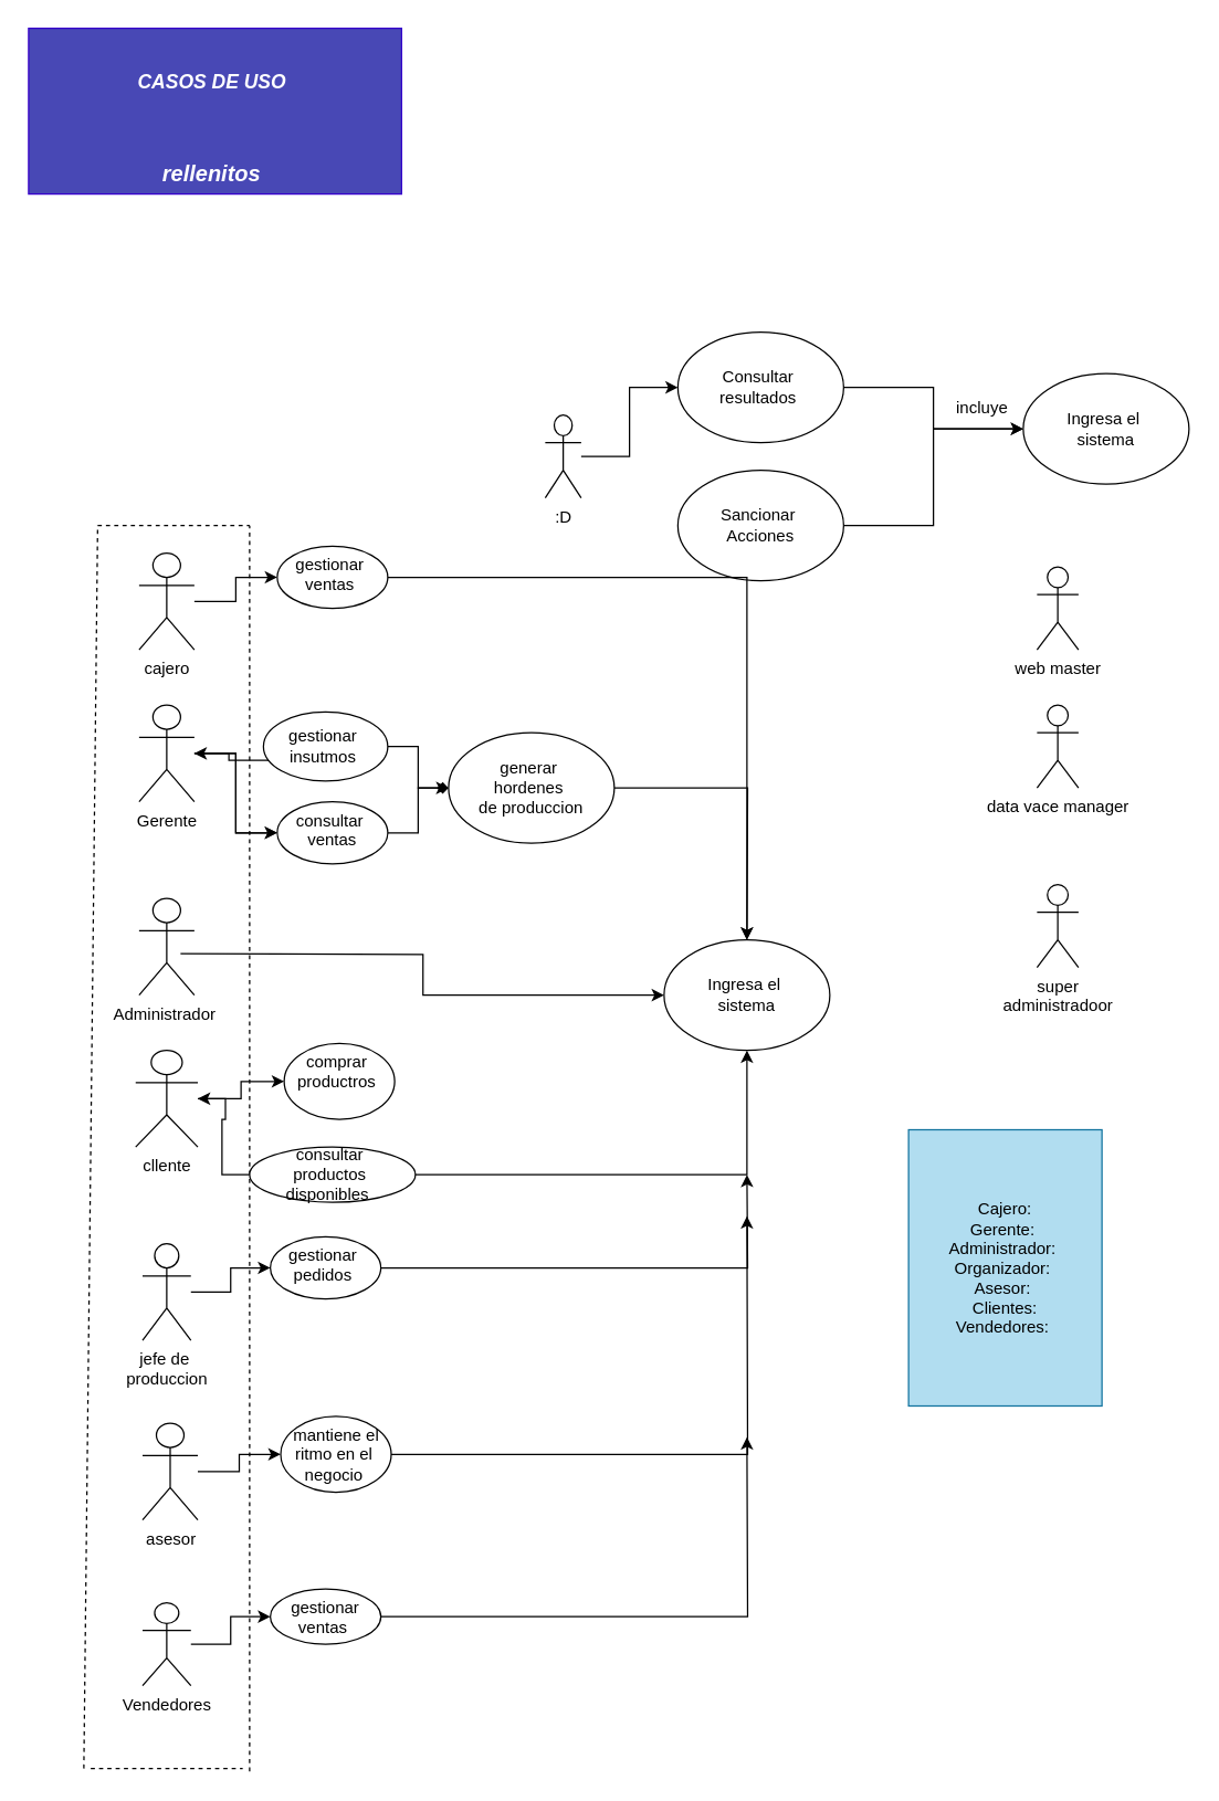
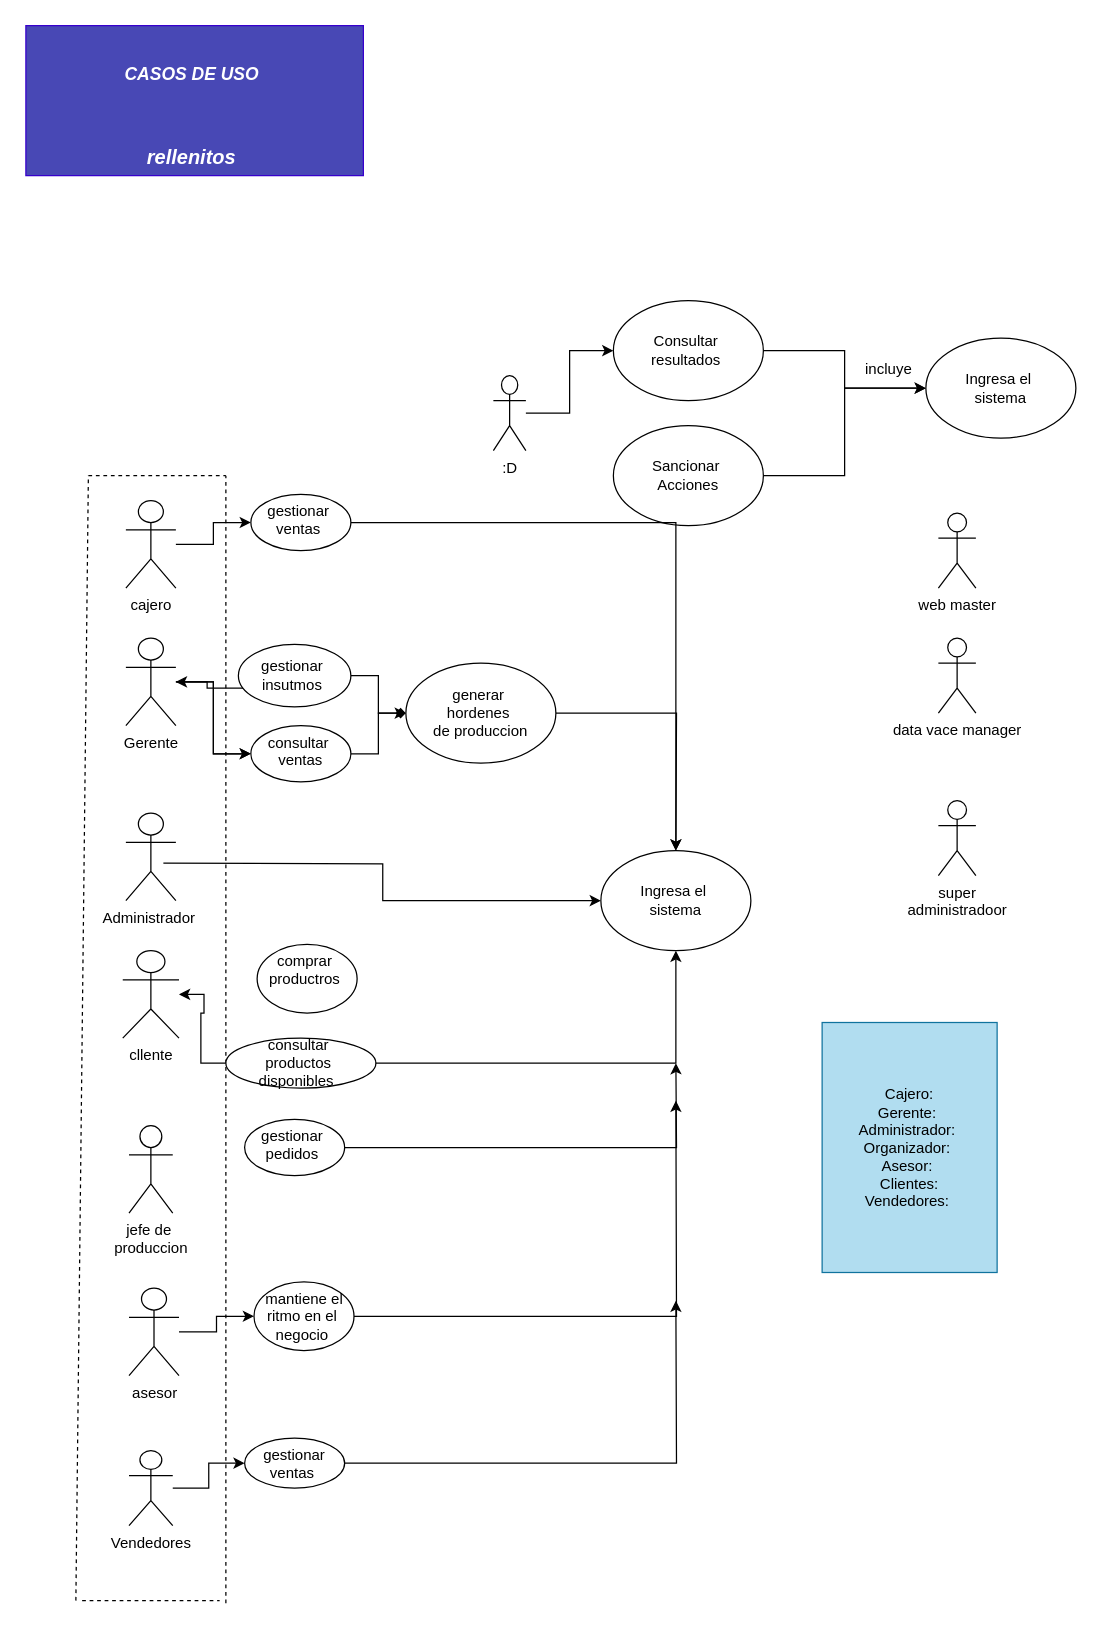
  <mxCell id="0" />
  <mxCell id="1" parent="0" />
  <mxCell id="2" value="&lt;h1&gt;&lt;b&gt;&lt;i&gt;&lt;font style=&quot;font-size: 14px;&quot;&gt;CASOS DE USO&amp;nbsp;&lt;/font&gt;&lt;/i&gt;&lt;/b&gt;&lt;/h1&gt;&lt;br&gt;&lt;br&gt;&lt;div style=&quot;&quot;&gt;&lt;b&gt;&lt;font style=&quot;font-size: 16px;&quot;&gt;&lt;i&gt;rellenitos&amp;nbsp;&lt;/i&gt;&lt;/font&gt;&lt;/b&gt;&lt;/div&gt;" style="rounded=0;whiteSpace=wrap;html=1;fillColor=#4848B5;strokeColor=#3700CC;fontColor=#ffffff;shadow=0;glass=0;" parent="1" vertex="1"><mxGeometry x="20" y="20" width="270" height="120" as="geometry" /></mxCell>
  <mxCell id="3" value="" style="edgeStyle=orthogonalEdgeStyle;rounded=0;orthogonalLoop=1;jettySize=auto;html=1;" parent="1" source="5" target="37" edge="1"><mxGeometry relative="1" as="geometry" /></mxCell>
  <mxCell id="4" value="" style="edgeStyle=orthogonalEdgeStyle;rounded=0;orthogonalLoop=1;jettySize=auto;html=1;" parent="1" source="5" target="37" edge="1"><mxGeometry relative="1" as="geometry" /></mxCell>
  <mxCell id="5" value="Gerente" style="shape=umlActor;verticalLabelPosition=bottom;verticalAlign=top;html=1;outlineConnect=0;" parent="1" vertex="1"><mxGeometry x="100" y="510" width="40" height="70" as="geometry" /></mxCell>
  <mxCell id="6" style="edgeStyle=orthogonalEdgeStyle;rounded=0;orthogonalLoop=1;jettySize=auto;html=1;exitX=1;exitY=0.333;exitDx=0;exitDy=0;exitPerimeter=0;" parent="1" target="54" edge="1"><mxGeometry relative="1" as="geometry"><mxPoint x="130" y="690.033" as="sourcePoint" /><mxPoint x="470" y="736.7" as="targetPoint" /></mxGeometry></mxCell>
  <mxCell id="7" value="Administrador&amp;nbsp;" style="shape=umlActor;verticalLabelPosition=bottom;verticalAlign=top;html=1;outlineConnect=0;" parent="1" vertex="1"><mxGeometry x="100" y="650" width="40" height="70" as="geometry" /></mxCell>
  <mxCell id="8" value="" style="edgeStyle=orthogonalEdgeStyle;rounded=0;orthogonalLoop=1;jettySize=auto;html=1;" parent="1" source="9" target="35" edge="1"><mxGeometry relative="1" as="geometry" /></mxCell>
  <mxCell id="9" value="cajero" style="shape=umlActor;verticalLabelPosition=bottom;verticalAlign=top;html=1;outlineConnect=0;" parent="1" vertex="1"><mxGeometry x="100" y="400" width="40" height="70" as="geometry" /></mxCell>
- <mxCell id="10" value="" style="edgeStyle=orthogonalEdgeStyle;rounded=0;orthogonalLoop=1;jettySize=auto;html=1;" parent="1" source="11" target="43" edge="1"><mxGeometry relative="1" as="geometry" /></mxCell>
  <mxCell id="11" value="cllente" style="shape=umlActor;verticalLabelPosition=bottom;verticalAlign=top;html=1;outlineConnect=0;" parent="1" vertex="1"><mxGeometry x="97.5" y="760" width="45" height="70" as="geometry" /></mxCell>
  <mxCell id="12" value="Cajero:&lt;br&gt;Gerente:&amp;nbsp;&lt;br&gt;Administrador:&amp;nbsp;&lt;br&gt;Organizador:&amp;nbsp;&lt;br&gt;Asesor:&amp;nbsp;&lt;br&gt;Clientes:&lt;br&gt;Vendedores:&amp;nbsp;" style="rounded=0;whiteSpace=wrap;html=1;fillColor=#b1ddf0;strokeColor=#10739e;" parent="1" vertex="1"><mxGeometry x="657" y="817.5" width="140" height="200" as="geometry" /></mxCell>
  <mxCell id="13" style="edgeStyle=orthogonalEdgeStyle;rounded=0;orthogonalLoop=1;jettySize=auto;html=1;" parent="1" source="14" target="16" edge="1"><mxGeometry relative="1" as="geometry" /></mxCell>
  <mxCell id="14" value=":D" style="shape=umlActor;verticalLabelPosition=bottom;verticalAlign=top;html=1;outlineConnect=0;" parent="1" vertex="1"><mxGeometry x="394" y="300" width="26" height="60" as="geometry" /></mxCell>
  <mxCell id="15" style="edgeStyle=orthogonalEdgeStyle;rounded=0;orthogonalLoop=1;jettySize=auto;html=1;" parent="1" source="16" target="23" edge="1"><mxGeometry relative="1" as="geometry" /></mxCell>
  <mxCell id="16" value="Consultar&amp;nbsp;&lt;br&gt;resultados&amp;nbsp;" style="ellipse;whiteSpace=wrap;html=1;" parent="1" vertex="1"><mxGeometry x="490" width="120" height="80" as="geometry" y="240" /></mxCell>
  <mxCell id="17" style="edgeStyle=orthogonalEdgeStyle;rounded=0;orthogonalLoop=1;jettySize=auto;html=1;" parent="1" source="18" target="23" edge="1"><mxGeometry relative="1" as="geometry" /></mxCell>
  <mxCell id="18" value="Sancionar&amp;nbsp;&lt;br&gt;Acciones" style="ellipse;whiteSpace=wrap;html=1;" parent="1" vertex="1"><mxGeometry x="490" y="340" width="120" height="80" as="geometry" /></mxCell>
  <mxCell id="19" value="" style="endArrow=none;dashed=1;html=1;rounded=0;" parent="1" edge="1"><mxGeometry width="50" height="50" relative="1" as="geometry"><mxPoint x="180" y="1282" as="sourcePoint" /><mxPoint x="180" y="380" as="targetPoint" /></mxGeometry></mxCell>
  <mxCell id="20" value="" style="endArrow=none;dashed=1;html=1;rounded=0;" parent="1" edge="1"><mxGeometry width="50" height="50" relative="1" as="geometry"><mxPoint x="65" y="1280" as="sourcePoint" /><mxPoint x="175" y="1280" as="targetPoint" /><Array as="points"><mxPoint x="132.5" y="1280" /></Array></mxGeometry></mxCell>
  <mxCell id="21" value="" style="endArrow=none;dashed=1;html=1;rounded=0;" parent="1" edge="1"><mxGeometry width="50" height="50" relative="1" as="geometry"><mxPoint x="60" y="1280" as="sourcePoint" /><mxPoint x="70" y="380" as="targetPoint" /></mxGeometry></mxCell>
  <mxCell id="22" value="" style="endArrow=none;dashed=1;html=1;rounded=0;" parent="1" edge="1"><mxGeometry width="50" height="50" relative="1" as="geometry"><mxPoint x="70" y="380" as="sourcePoint" /><mxPoint x="180" y="380" as="targetPoint" /></mxGeometry></mxCell>
  <mxCell id="23" value="Ingresa el&amp;nbsp;&lt;br&gt;sistema" style="ellipse;whiteSpace=wrap;html=1;" parent="1" vertex="1"><mxGeometry x="740" y="270" width="120" height="80" as="geometry" /></mxCell>
  <mxCell id="24" value="incluye" style="text;html=1;align=center;verticalAlign=middle;resizable=0;points=[];autosize=1;strokeColor=none;fillColor=none;" parent="1" vertex="1"><mxGeometry x="680" y="280" width="60" height="30" as="geometry" /></mxCell>
- <mxCell id="25" value="" style="edgeStyle=orthogonalEdgeStyle;rounded=0;orthogonalLoop=1;jettySize=auto;html=1;" parent="1" source="26" target="49" edge="1"><mxGeometry relative="1" as="geometry" /></mxCell>
  <mxCell id="26" value="jefe de&amp;nbsp;&lt;br&gt;produccion" style="shape=umlActor;verticalLabelPosition=bottom;verticalAlign=top;html=1;outlineConnect=0;" parent="1" vertex="1"><mxGeometry x="102.5" y="900" width="35" height="70" as="geometry" /></mxCell>
  <mxCell id="27" value="" style="edgeStyle=orthogonalEdgeStyle;rounded=0;orthogonalLoop=1;jettySize=auto;html=1;" parent="1" source="28" target="51" edge="1"><mxGeometry relative="1" as="geometry" /></mxCell>
  <mxCell id="28" value="asesor" style="shape=umlActor;verticalLabelPosition=bottom;verticalAlign=top;html=1;outlineConnect=0;" parent="1" vertex="1"><mxGeometry x="102.5" y="1030" width="40" height="70" as="geometry" /></mxCell>
  <mxCell id="29" value="" style="edgeStyle=orthogonalEdgeStyle;rounded=0;orthogonalLoop=1;jettySize=auto;html=1;" parent="1" source="30" target="53" edge="1"><mxGeometry relative="1" as="geometry" /></mxCell>
  <mxCell id="30" value="Vendedores" style="shape=umlActor;verticalLabelPosition=bottom;verticalAlign=top;html=1;outlineConnect=0;" parent="1" vertex="1"><mxGeometry x="102.5" y="1160" width="35" height="60" as="geometry" /></mxCell>
  <mxCell id="31" value="super&lt;br&gt;administradoor" style="shape=umlActor;verticalLabelPosition=bottom;verticalAlign=top;html=1;outlineConnect=0;" parent="1" vertex="1"><mxGeometry x="750" y="640" width="30" height="60" as="geometry" /></mxCell>
  <mxCell id="32" value="data vace manager" style="shape=umlActor;verticalLabelPosition=bottom;verticalAlign=top;html=1;outlineConnect=0;" parent="1" vertex="1"><mxGeometry x="750" y="510" width="30" height="60" as="geometry" /></mxCell>
  <mxCell id="33" value="web master" style="shape=umlActor;verticalLabelPosition=bottom;verticalAlign=top;html=1;outlineConnect=0;" parent="1" vertex="1"><mxGeometry x="750" y="410" width="30" height="60" as="geometry" /></mxCell>
  <mxCell id="34" style="edgeStyle=orthogonalEdgeStyle;rounded=0;orthogonalLoop=1;jettySize=auto;html=1;exitX=1;exitY=0.5;exitDx=0;exitDy=0;" parent="1" source="35" target="54" edge="1"><mxGeometry relative="1" as="geometry" /></mxCell>
  <mxCell id="35" value="gestionar&amp;nbsp;&lt;br&gt;ventas&amp;nbsp;" style="ellipse;whiteSpace=wrap;html=1;verticalAlign=top;" parent="1" vertex="1"><mxGeometry x="200" y="395" width="80" height="45" as="geometry" /></mxCell>
  <mxCell id="36" style="edgeStyle=orthogonalEdgeStyle;rounded=0;orthogonalLoop=1;jettySize=auto;html=1;exitX=1;exitY=0.5;exitDx=0;exitDy=0;" parent="1" source="37" target="42" edge="1"><mxGeometry relative="1" as="geometry" /></mxCell>
  <mxCell id="37" value="consultar&amp;nbsp;&lt;br&gt;ventas" style="ellipse;whiteSpace=wrap;html=1;verticalAlign=top;" parent="1" vertex="1"><mxGeometry x="200" y="580" width="80" height="45" as="geometry" /></mxCell>
  <mxCell id="38" style="edgeStyle=orthogonalEdgeStyle;rounded=0;orthogonalLoop=1;jettySize=auto;html=1;" parent="1" source="40" target="5" edge="1"><mxGeometry relative="1" as="geometry"><Array as="points"><mxPoint x="165" y="550" /><mxPoint x="165" y="545" /></Array></mxGeometry></mxCell>
  <mxCell id="39" style="edgeStyle=orthogonalEdgeStyle;rounded=0;orthogonalLoop=1;jettySize=auto;html=1;entryX=0;entryY=0.5;entryDx=0;entryDy=0;endArrow=diamond;" parent="1" source="40" target="42" edge="1"><mxGeometry relative="1" as="geometry" /></mxCell>
  <mxCell id="40" value="gestionar&amp;nbsp;&lt;br&gt;insutmos&amp;nbsp;" style="ellipse;whiteSpace=wrap;html=1;" parent="1" vertex="1"><mxGeometry x="190" y="515" width="90" height="50" as="geometry" /></mxCell>
  <mxCell id="41" style="edgeStyle=orthogonalEdgeStyle;rounded=0;orthogonalLoop=1;jettySize=auto;html=1;exitX=1;exitY=0.5;exitDx=0;exitDy=0;" parent="1" source="42" edge="1"><mxGeometry relative="1" as="geometry"><mxPoint x="540" y="680" as="targetPoint" /></mxGeometry></mxCell>
  <mxCell id="42" value="generar&amp;nbsp;&lt;br&gt;hordenes&amp;nbsp;&lt;br&gt;de produccion" style="ellipse;whiteSpace=wrap;html=1;" parent="1" vertex="1"><mxGeometry x="324" y="530" width="120" height="80" as="geometry" /></mxCell>
  <mxCell id="43" value="comprar&amp;nbsp;&lt;br&gt;productros&amp;nbsp;" style="ellipse;whiteSpace=wrap;html=1;verticalAlign=top;" parent="1" vertex="1"><mxGeometry x="205" y="755" width="80" height="55" as="geometry" /></mxCell>
  <mxCell id="44" style="edgeStyle=orthogonalEdgeStyle;rounded=0;orthogonalLoop=1;jettySize=auto;html=1;exitX=0.5;exitY=1;exitDx=0;exitDy=0;" parent="1" source="43" target="43" edge="1"><mxGeometry relative="1" as="geometry" /></mxCell>
  <mxCell id="45" value="" style="edgeStyle=orthogonalEdgeStyle;rounded=0;orthogonalLoop=1;jettySize=auto;html=1;" parent="1" source="47" target="11" edge="1"><mxGeometry relative="1" as="geometry" /></mxCell>
  <mxCell id="46" style="edgeStyle=orthogonalEdgeStyle;rounded=0;orthogonalLoop=1;jettySize=auto;html=1;exitX=1;exitY=0.5;exitDx=0;exitDy=0;entryX=0.5;entryY=1;entryDx=0;entryDy=0;" parent="1" source="47" target="54" edge="1"><mxGeometry relative="1" as="geometry" /></mxCell>
  <mxCell id="47" value="consultar&amp;nbsp;&lt;br&gt;productos&amp;nbsp;&lt;br&gt;disponibles&amp;nbsp;&amp;nbsp;" style="ellipse;whiteSpace=wrap;html=1;" parent="1" vertex="1"><mxGeometry x="180" y="830" width="120" height="40" as="geometry" /></mxCell>
  <mxCell id="48" style="edgeStyle=orthogonalEdgeStyle;rounded=0;orthogonalLoop=1;jettySize=auto;html=1;exitX=1;exitY=0.5;exitDx=0;exitDy=0;" parent="1" source="49" edge="1"><mxGeometry relative="1" as="geometry"><mxPoint x="540" y="850" as="targetPoint" /></mxGeometry></mxCell>
  <mxCell id="49" value="gestionar&amp;nbsp;&lt;br&gt;pedidos&amp;nbsp;" style="ellipse;whiteSpace=wrap;html=1;verticalAlign=top;" parent="1" vertex="1"><mxGeometry x="195" y="895" width="80" height="45" as="geometry" /></mxCell>
  <mxCell id="50" style="edgeStyle=orthogonalEdgeStyle;rounded=0;orthogonalLoop=1;jettySize=auto;html=1;exitX=1;exitY=0.5;exitDx=0;exitDy=0;" parent="1" source="51" edge="1"><mxGeometry relative="1" as="geometry"><mxPoint x="540" y="880" as="targetPoint" /></mxGeometry></mxCell>
  <mxCell id="51" value="mantiene el&lt;br&gt;ritmo en el&amp;nbsp;&lt;br&gt;negocio&amp;nbsp;" style="ellipse;whiteSpace=wrap;html=1;verticalAlign=top;" parent="1" vertex="1"><mxGeometry x="202.5" y="1025" width="80" height="55" as="geometry" /></mxCell>
  <mxCell id="52" style="edgeStyle=orthogonalEdgeStyle;rounded=0;orthogonalLoop=1;jettySize=auto;html=1;exitX=1;exitY=0.5;exitDx=0;exitDy=0;" parent="1" source="53" edge="1"><mxGeometry relative="1" as="geometry"><mxPoint x="540" y="1040" as="targetPoint" /></mxGeometry></mxCell>
  <mxCell id="53" value="gestionar ventas&amp;nbsp;" style="ellipse;whiteSpace=wrap;html=1;verticalAlign=top;" parent="1" vertex="1"><mxGeometry x="195" y="1150" width="80" height="40" as="geometry" /></mxCell>
  <mxCell id="54" value="Ingresa el&amp;nbsp;&lt;br&gt;sistema" style="ellipse;whiteSpace=wrap;html=1;" parent="1" vertex="1"><mxGeometry x="480" y="680" width="120" height="80" as="geometry" /></mxCell>
